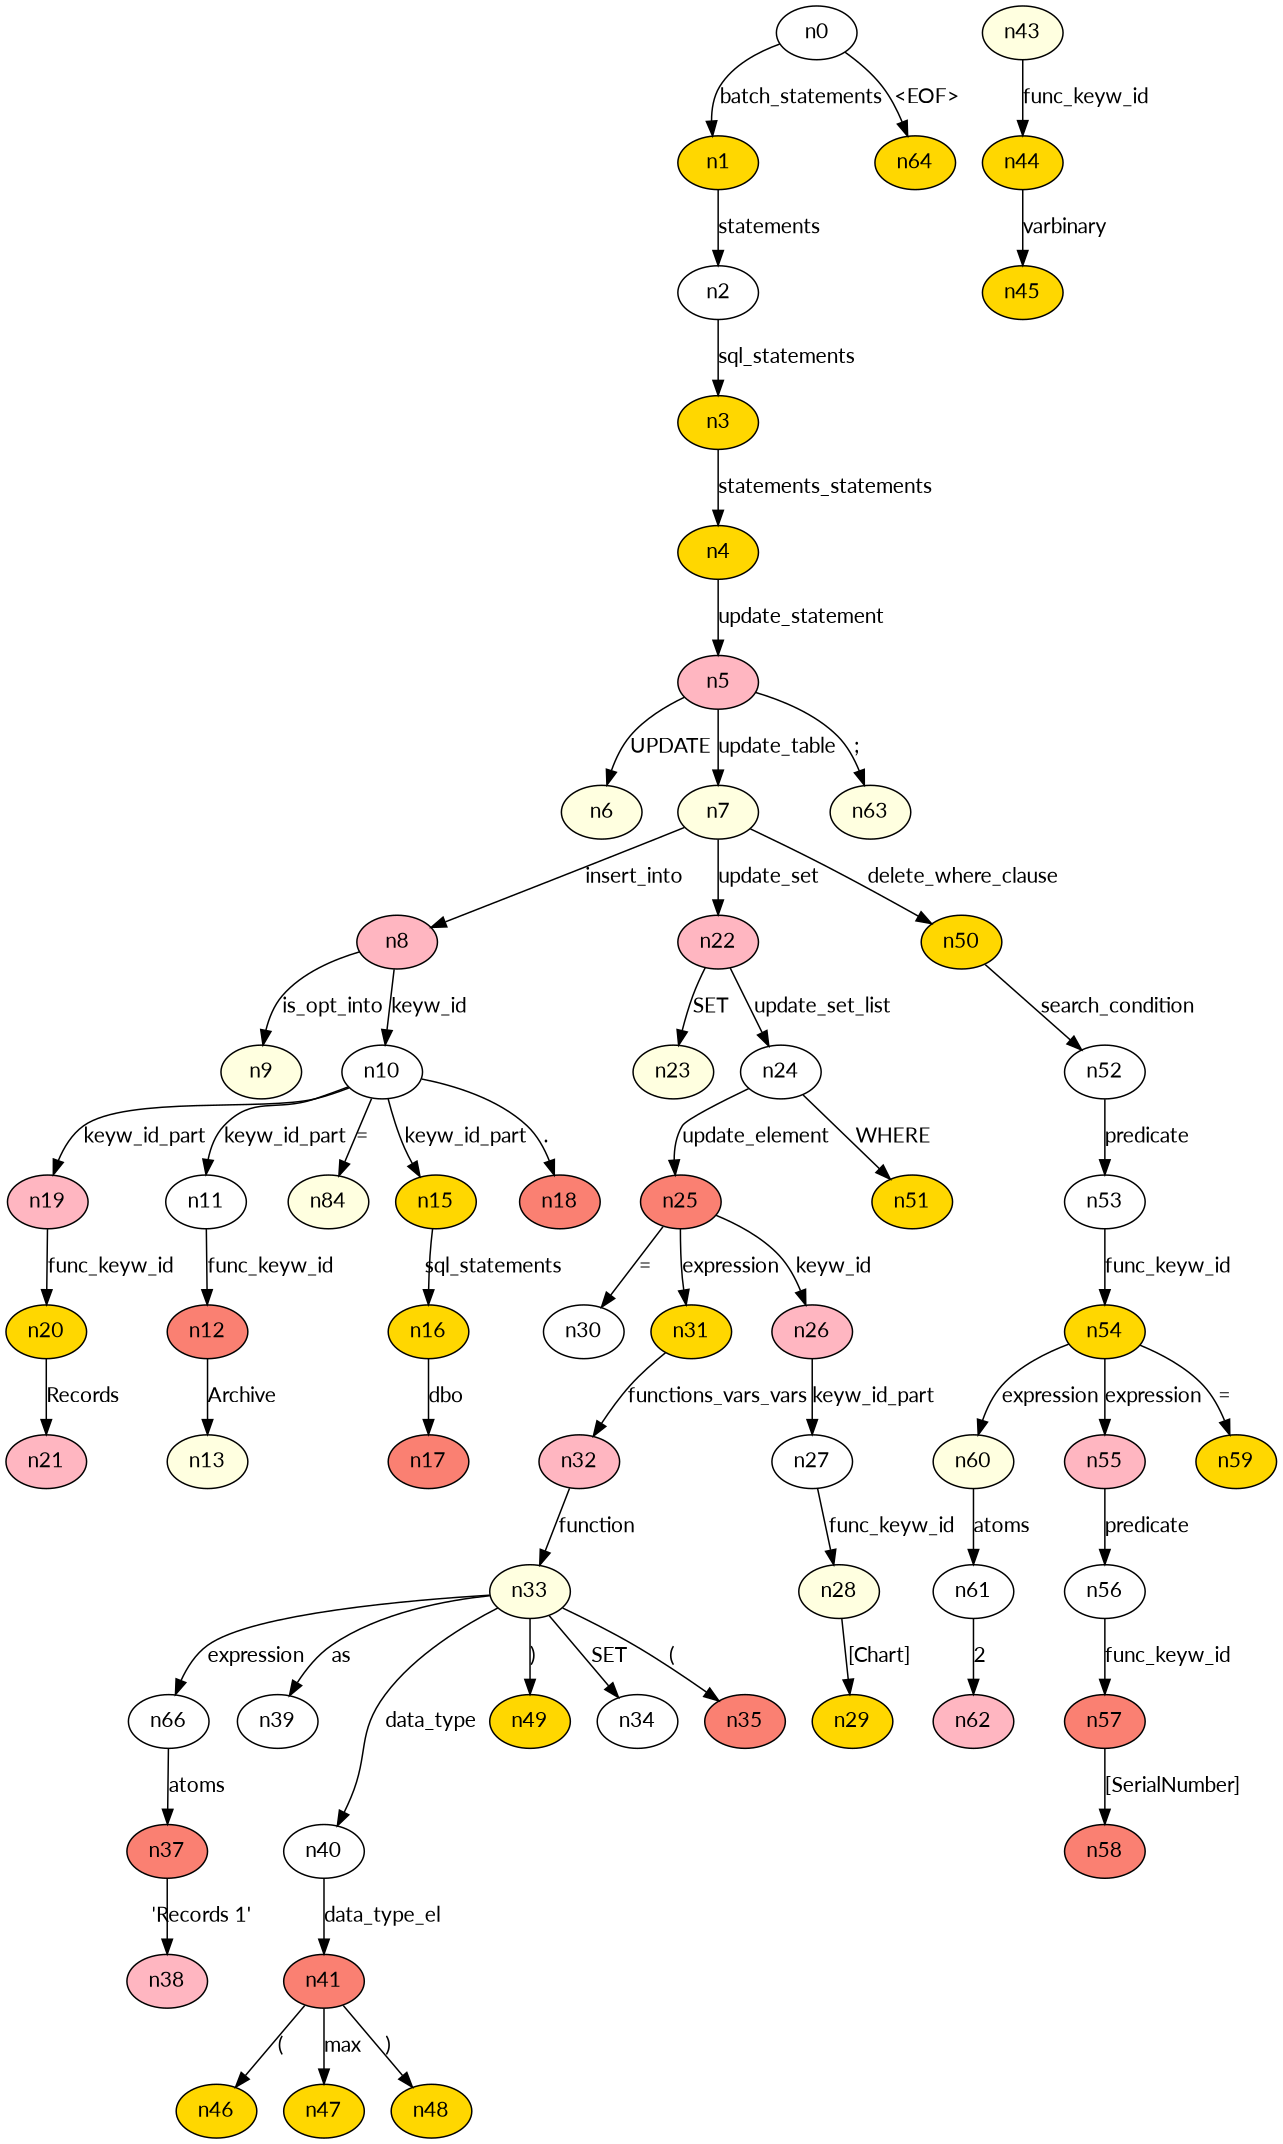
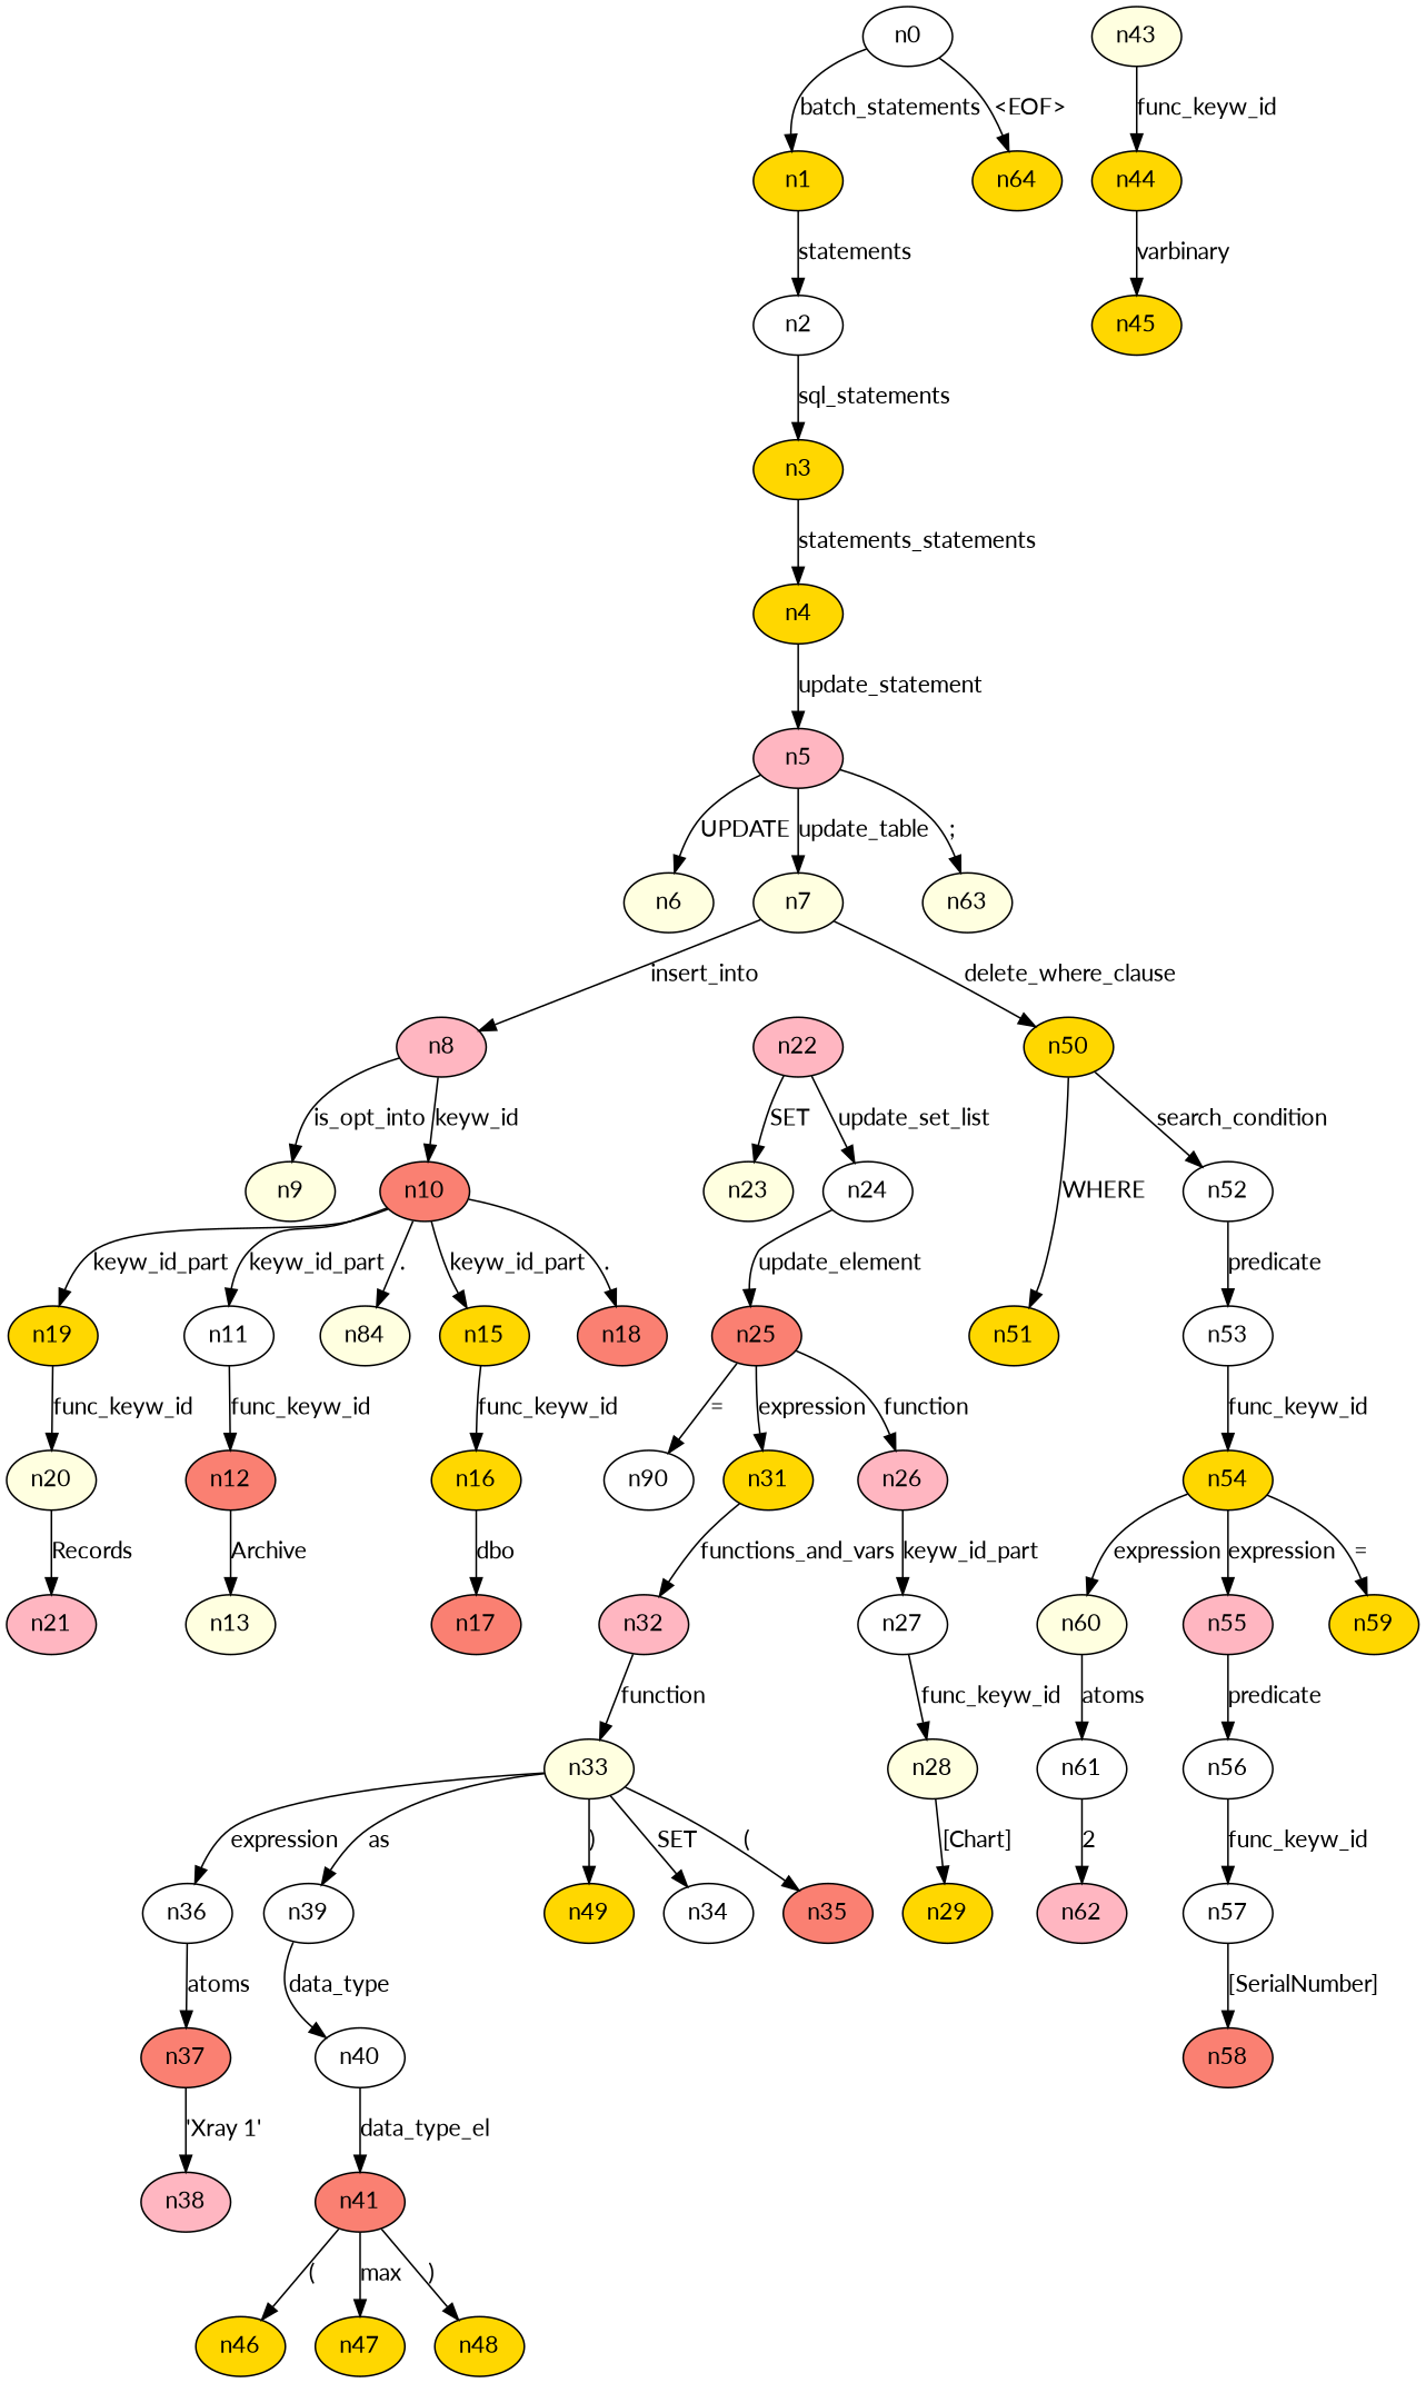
  digraph {
    fontname=Lato
    node [fillcolor=gold fontname=Lato style=filled]
    edge [fontname=Lato]
    n0 [fillcolor=white]
    n1
    n64
    n2 [fillcolor=white]
    n3
    n4
    n5 [fillcolor=lightpink]
    n6 [fillcolor=lightyellow]
    n7 [fillcolor=lightyellow]
    n63 [fillcolor=lightyellow]
    n8 [fillcolor=lightpink]
    n22 [fillcolor=lightpink]
    n50
    n9 [fillcolor=lightyellow]
-   n10 [fillcolor=white]
+   n10 [fillcolor=salmon]
    n23 [fillcolor=lightyellow]
    n24 [fillcolor=white]
    n51
    n52 [fillcolor=white]
    n11 [fillcolor=white]
    n14 [fillcolor=lightyellow label=n84]
    n15
    n18 [fillcolor=salmon]
-   n19 [fillcolor=lightpink]
+   n19
    n12 [fillcolor=salmon]
    n16
-   n20
+   n20 [fillcolor=lightyellow]
    n13 [fillcolor=lightyellow]
    n17 [fillcolor=salmon]
    n21 [fillcolor=lightpink]
    n25 [fillcolor=salmon]
    n26 [fillcolor=lightpink]
-   n30 [fillcolor=white]
+   n30 [fillcolor=white label=n90]
    n31
    n27 [fillcolor=white]
    n32 [fillcolor=lightpink]
    n28 [fillcolor=lightyellow]
    n29
    n33 [fillcolor=lightyellow]
    n34 [fillcolor=white]
    n35 [fillcolor=salmon]
-   n36 [fillcolor=white label=n66]
+   n36 [fillcolor=white]
    n39 [fillcolor=white]
    n40 [fillcolor=white]
    n49
    n37 [fillcolor=salmon]
    n41 [fillcolor=salmon]
    n38 [fillcolor=lightpink]
    n46
    n47
    n48
    n43 [fillcolor=lightyellow]
    n44
    n45
    n53 [fillcolor=white]
    n54
    n55 [fillcolor=lightpink]
    n59
    n60 [fillcolor=lightyellow]
    n56 [fillcolor=white]
    n61 [fillcolor=white]
-   n57 [fillcolor=salmon]
+   n57 [fillcolor=white]
    n58 [fillcolor=salmon]
    n62 [fillcolor=lightpink]
    n0 -> n1 [label=batch_statements]
    n0 -> n64 [label="<EOF>"]
    n1 -> n2 [label=statements]
    n2 -> n3 [label=sql_statements]
    n3 -> n4 [label=statements_statements]
    n4 -> n5 [label=update_statement]
    n5 -> n6 [label=UPDATE]
    n5 -> n7 [label=update_table]
    n5 -> n63 [label=";"]
    n7 -> n8 [label=insert_into]
-   n7 -> n22 [label=update_set]
    n7 -> n50 [label=delete_where_clause]
    n8 -> n9 [label=is_opt_into]
    n8 -> n10 [label=keyw_id]
    n22 -> n23 [label=SET]
    n22 -> n24 [label=update_set_list]
-   n24 -> n51 [label=WHERE]
+   n50 -> n51 [label=WHERE]
    n50 -> n52 [label=search_condition]
    n10 -> n11 [label=keyw_id_part]
-   n10 -> n14 [label="="]
+   n10 -> n14 [label="."]
    n10 -> n15 [label=keyw_id_part]
    n10 -> n18 [label="."]
    n10 -> n19 [label=keyw_id_part]
    n24 -> n25 [label=update_element]
    n52 -> n53 [label=predicate]
    n11 -> n12 [label=func_keyw_id]
-   n15 -> n16 [label=sql_statements]
+   n15 -> n16 [label=func_keyw_id]
    n19 -> n20 [label=func_keyw_id]
    n12 -> n13 [label=Archive]
    n16 -> n17 [label=dbo]
    n20 -> n21 [label=Records]
-   n25 -> n26 [label=keyw_id]
+   n25 -> n26 [label=function]
    n25 -> n30 [label="="]
    n25 -> n31 [label=expression]
    n26 -> n27 [label=keyw_id_part]
-   n31 -> n32 [label=functions_vars_vars]
+   n31 -> n32 [label=functions_and_vars]
    n27 -> n28 [label=func_keyw_id]
    n32 -> n33 [label=function]
    n28 -> n29 [label="[Chart]"]
    n33 -> n34 [label=SET]
    n33 -> n35 [label="("]
    n33 -> n36 [label=expression]
    n33 -> n39 [label=as]
-   n33 -> n40 [label=data_type]
+   n39 -> n40 [label=data_type]
    n33 -> n49 [label=")"]
    n36 -> n37 [label=atoms]
    n40 -> n41 [label=data_type_el]
-   n37 -> n38 [label="'Records 1'"]
+   n37 -> n38 [label="'Xray 1'"]
    n41 -> n46 [label="("]
    n41 -> n47 [label=max]
    n41 -> n48 [label=")"]
    n43 -> n44 [label=func_keyw_id]
    n44 -> n45 [label=varbinary]
    n53 -> n54 [label=func_keyw_id]
    n54 -> n55 [label=expression]
    n54 -> n59 [label="="]
    n54 -> n60 [label=expression]
    n55 -> n56 [label=predicate]
    n60 -> n61 [label=atoms]
    n56 -> n57 [label=func_keyw_id]
    n61 -> n62 [label=2]
    n57 -> n58 [label="[SerialNumber]"]
  }
